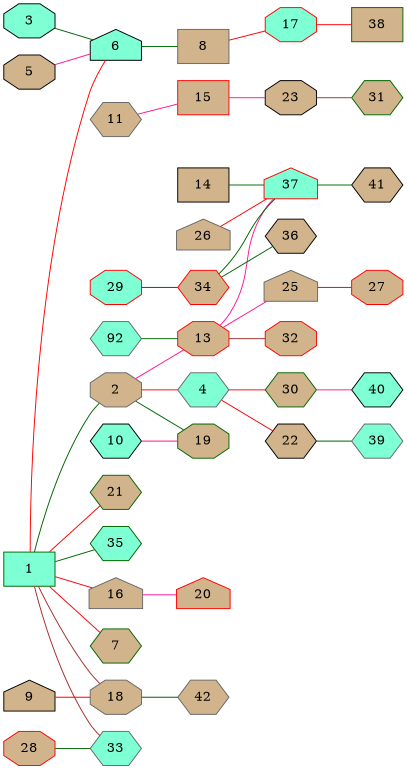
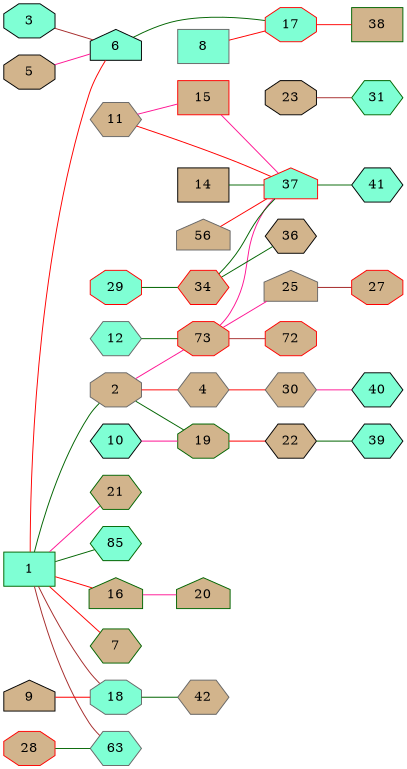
  graph {
    rankdir=LR
    node [color=gray40 fillcolor=tan shape=hexagon style=filled]
    edge [color=darkgreen weight=1.0]
    1 [color=darkgreen fillcolor=aquamarine shape=box]
    2 [shape=octagon]
    6 [color=black fillcolor=aquamarine shape=house]
    7 [color=darkgreen]
-   16 [shape=house]
-   18 [shape=octagon]
+   16 [color=darkgreen shape=house]
+   18 [fillcolor=aquamarine shape=octagon]
    21 [color=darkgreen]
-   33 [fillcolor=aquamarine]
-   35 [color=darkgreen fillcolor=aquamarine]
-   4 [fillcolor=aquamarine]
-   13 [color=red shape=octagon]
+   33 [fillcolor=aquamarine label=63]
+   35 [color=darkgreen fillcolor=aquamarine label=85]
+   4
+   13 [color=red shape=octagon label=73]
    19 [color=darkgreen shape=octagon]
    17 [color=red fillcolor=aquamarine shape=octagon]
-   20 [color=red shape=house]
+   20 [color=darkgreen shape=house]
    42
    22 [color=black]
-   30 [color=darkgreen]
+   30
    37 [color=red fillcolor=aquamarine shape=house]
    25 [shape=house]
-   32 [color=red shape=octagon]
+   32 [color=red shape=octagon label=72]
    3 [color=black fillcolor=aquamarine shape=octagon]
-   39 [fillcolor=aquamarine]
+   39 [color=black fillcolor=aquamarine]
    40 [color=black fillcolor=aquamarine]
    5 [color=black shape=octagon]
    38 [color=darkgreen shape=box]
-   8 [shape=box]
+   8 [fillcolor=aquamarine shape=box]
    9 [color=black shape=house]
    10 [color=black fillcolor=aquamarine]
    15 [color=red shape=box]
    11
    23 [color=black shape=octagon]
-   41 [color=black]
-   12 [fillcolor=aquamarine label=92]
+   41 [color=black fillcolor=aquamarine]
+   12 [fillcolor=aquamarine]
    27 [color=red shape=octagon]
    14 [color=black shape=box]
-   31 [color=darkgreen]
-   26 [shape=house]
+   31 [color=darkgreen fillcolor=aquamarine]
+   26 [shape=house label=56]
    28 [color=red shape=octagon]
    29 [color=red fillcolor=aquamarine shape=octagon]
    34 [color=red]
    36 [color=black]
    1 -- 2
    1 -- 6 [color=red]
    1 -- 7 [color=red]
    1 -- 16 [color=red]
    1 -- 18 [color=brown]
-   1 -- 21 [color=red]
+   1 -- 21 [color=deeppink]
    1 -- 33 [color=brown]
    1 -- 35
    2 -- 4 [color=red]
    2 -- 13 [color=deeppink]
    2 -- 19
-   6 -- 8
+   6 -- 17
    16 -- 20 [color=deeppink]
    18 -- 42
-   4 -- 22 [color=red]
+   19 -- 22 [color=red]
    4 -- 30 [color=red]
    13 -- 37 [color=deeppink]
    13 -- 25 [color=deeppink]
    13 -- 32 [color=brown]
    17 -- 38 [color=red]
    22 -- 39
    30 -- 40 [color=deeppink]
    37 -- 41
    25 -- 27 [color=brown]
-   3 -- 6
+   3 -- 6 [color=brown]
    5 -- 6 [color=deeppink]
    8 -- 17 [color=red]
    9 -- 18 [color=red]
    10 -- 19 [color=deeppink]
-   15 -- 23 [color=deeppink]
+   15 -- 37 [color=deeppink]
+   11 -- 37 [color=red]
    11 -- 15 [color=deeppink]
    23 -- 31 [color=brown]
    12 -- 13
    14 -- 37
    26 -- 37 [color=red]
    28 -- 33
    29 -- 34
    34 -- 37
    34 -- 36
  }
